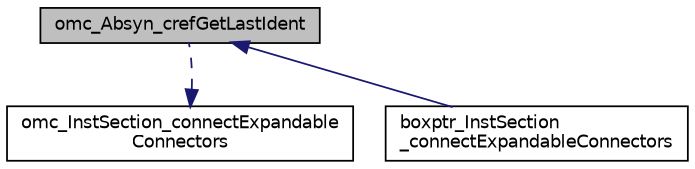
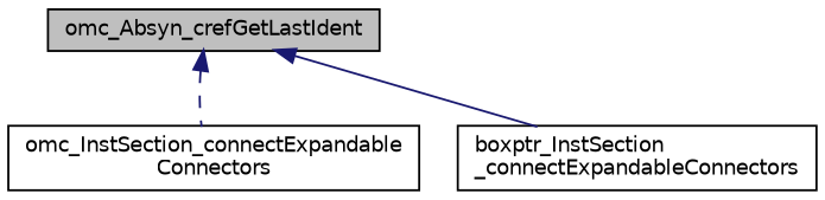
  digraph {
    rankdir=TB
    node [color=black fillcolor=white fontname=Helvetica fontsize=10 shape=record style=filled]
    edge [color=midnightblue dir=back fontname=Helvetica fontsize=10 labelfontname=Helvetica labelfontsize=10]
    n1 [fillcolor=grey75 fontcolor=black height=0.2 label=omc_Absyn_crefGetLastIdent width=0.4]
    n2 [height=0.2 label="omc_InstSection_connectExpandable\lConnectors" width=0.4]
    n3 [height=0.2 label="boxptr_InstSection\l_connectExpandableConnectors" width=0.4]
-   n2 -> n1 [style=dashed]
+   n1 -> n2 [style=dashed]
    n1 -> n3 [style=solid]
  }
